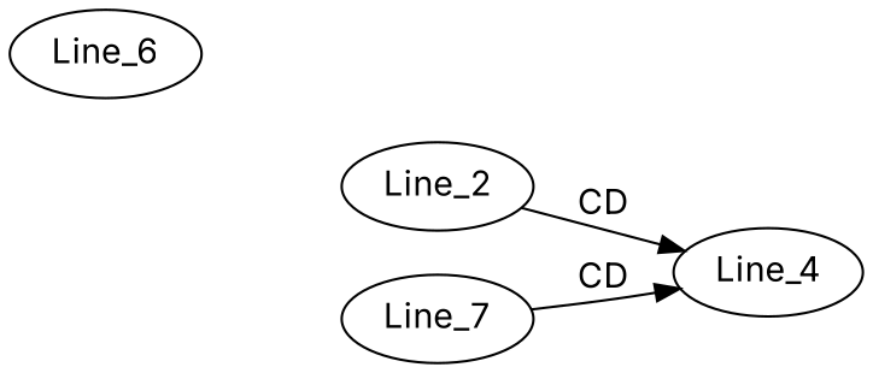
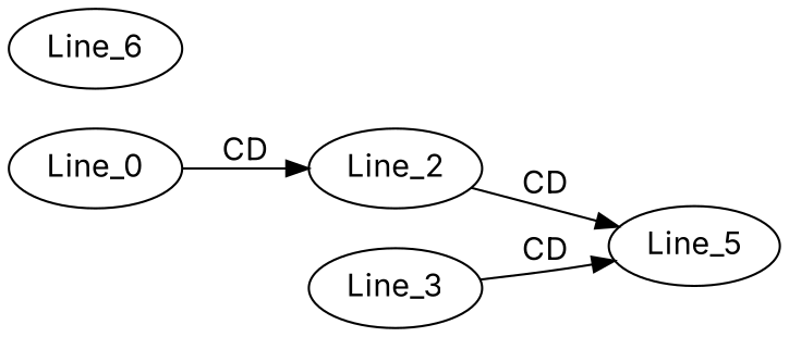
  digraph {
    fontname=Inter
    rankdir=LR
    node [fontname=Inter]
    edge [fontname=Inter]
+   Line_0
    Line_2
-   Line_4
-   Line_3 [label=Line_7]
+   Line_4 [label=Line_5]
+   Line_3
    n5 [label=Line_6]
+   Line_0 -> Line_2 [label=CD]
    Line_2 -> Line_4 [label=CD]
    Line_3 -> Line_4 [label=CD]
  }
